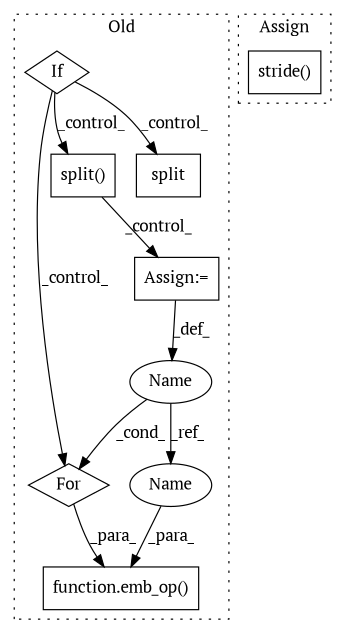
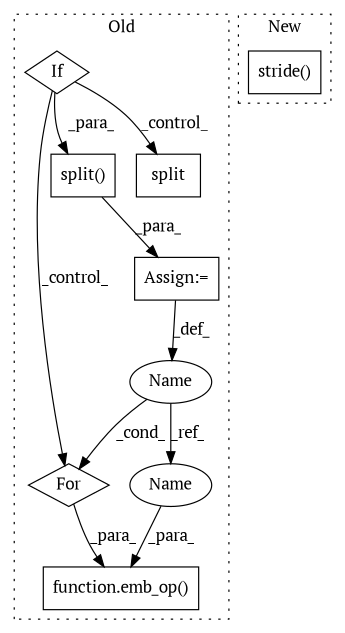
  digraph {
    fontname="PT Serif"
    node [a=75 fontname="PT Serif" l=3 shape=box]
    edge [fontname="PT Serif"]
    n1 [a=107 l="4,234" label=For s="10462,10595" shape=diamond]
    n2 [a=96 label=If s=10215 shape=diamond]
    n3 [l="7,1" label="function.emb_op()" s="11150,11165"]
    n4 [l="56,15" label="split()" s="10350,10434"]
    n5 [a=65 l=7 label=split s=10258]
    n6 [a=87 l=8 label=Name s=10482 shape=ellipse]
    n7 [a=68 label="Assign:=" s=10347]
    n8 [a=87 l=8 label=Name s=11157 shape=ellipse]
    n9 [l=24 label="stride()" s=10252]
    subgraph cluster_1 {
      label=Old
      style=dotted
      n1
      n2
      n3
      n4
      n5
      n6
      n7
      n8
    }
    subgraph cluster_2 {
-     label=Assign
+     label=New
      style=dotted
      n9
    }
    n1 -> n3 [label=_para_]
    n2 -> n1 [label=_control_]
-   n2 -> n4 [label=_control_]
+   n2 -> n4 [label=_para_]
    n2 -> n5 [label=_control_]
-   n4 -> n7 [label=_control_]
+   n4 -> n7 [label=_para_]
    n6 -> n1 [label=_cond_]
    n6 -> n8 [label=_ref_]
    n7 -> n6 [label=_def_]
    n8 -> n3 [label=_para_]
  }
